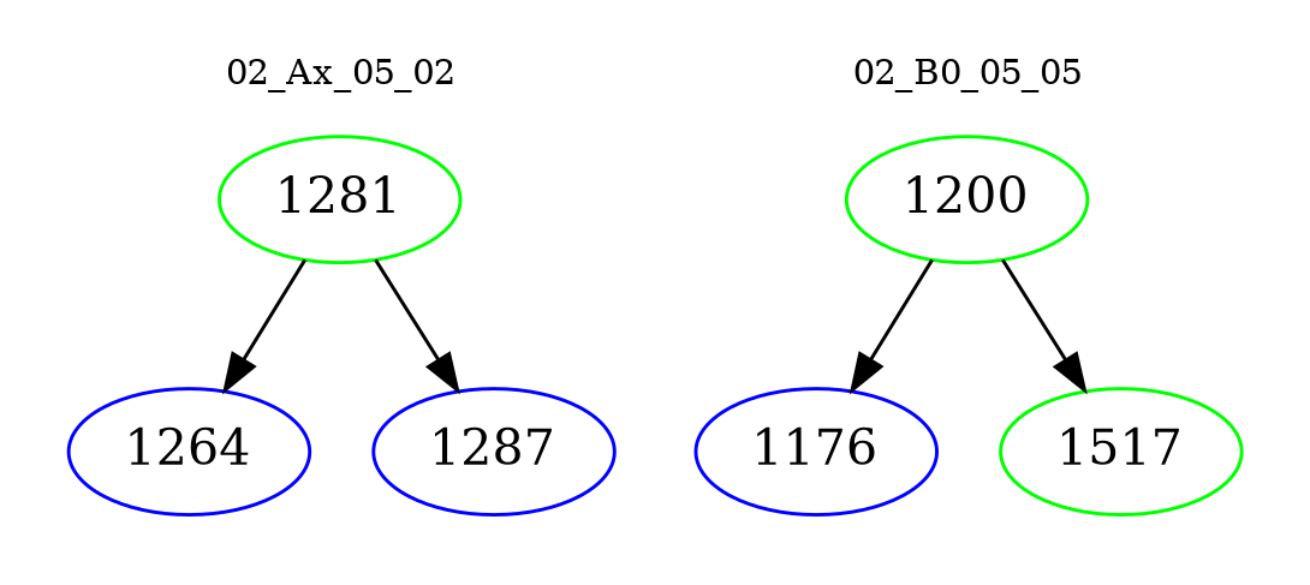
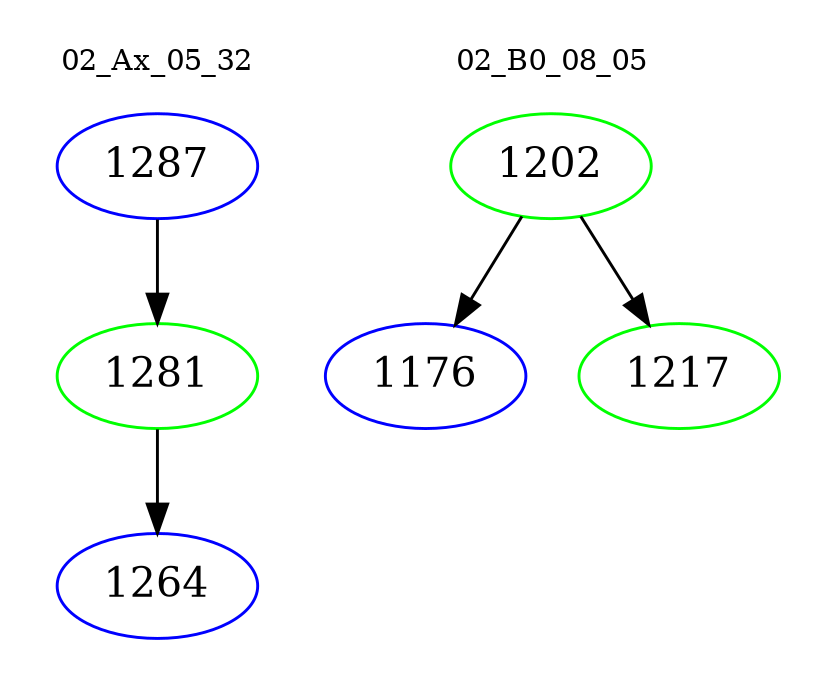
  digraph {
    node [color=green]
    edge [color=black]
    n1 [label=1281]
    n2 [color=blue label=1264]
    n3 [color=blue label=1287]
-   n4 [label=1200]
+   n4 [label=1202]
    n5 [color=blue label=1176]
-   n6 [label=1517]
+   n6 [label=1217]
    subgraph cluster_1 {
      color=white
      fontsize=10
-     label="02_Ax_05_02"
+     label="02_Ax_05_32"
      n1
      n2
      n3
    }
    subgraph cluster_2 {
      color=white
      fontsize=10
-     label="02_B0_05_05"
+     label="02_B0_08_05"
      n4
      n5
      n6
    }
    n1 -> n2
-   n1 -> n3
+   n3 -> n1
    n4 -> n5
    n4 -> n6
  }
